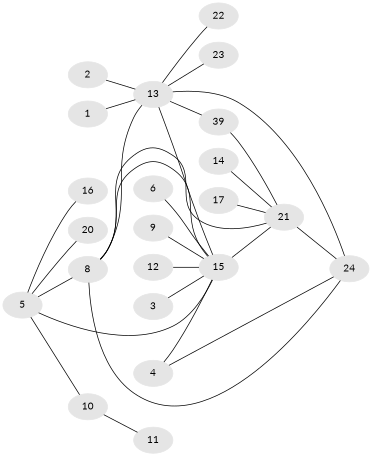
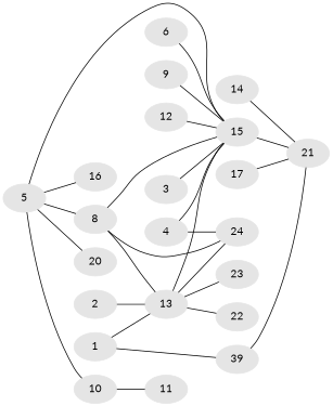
  graph {
    fontname=Lato
    rankdir=LR
    node [color=gray90 fontname=Lato style=filled]
    edge [fontname=Lato weight=1.0]
    1
    13
    n3 [label=39]
    15
    24
    22
    23
    21
    2
    3
    4
    5
    8
    10
    16
    20
    11
    6
    9
    12
    14
    17
    1 -- 13
-   13 -- n3
+   1 -- n3
    13 -- 15
    13 -- 24
    13 -- 22
    13 -- 23
    n3 -- 21
    15 -- 21
-   21 -- 24
    2 -- 13
    3 -- 15
    4 -- 15
    4 -- 24
    5 -- 15 [weight=2.0]
    5 -- 8
    5 -- 10
    5 -- 16
    5 -- 20
    8 -- 13 [weight=2.0]
    8 -- 15
    8 -- 24
-   8 -- 21
    10 -- 11
    6 -- 15
    9 -- 15
    12 -- 15
    14 -- 21
    17 -- 21
  }
